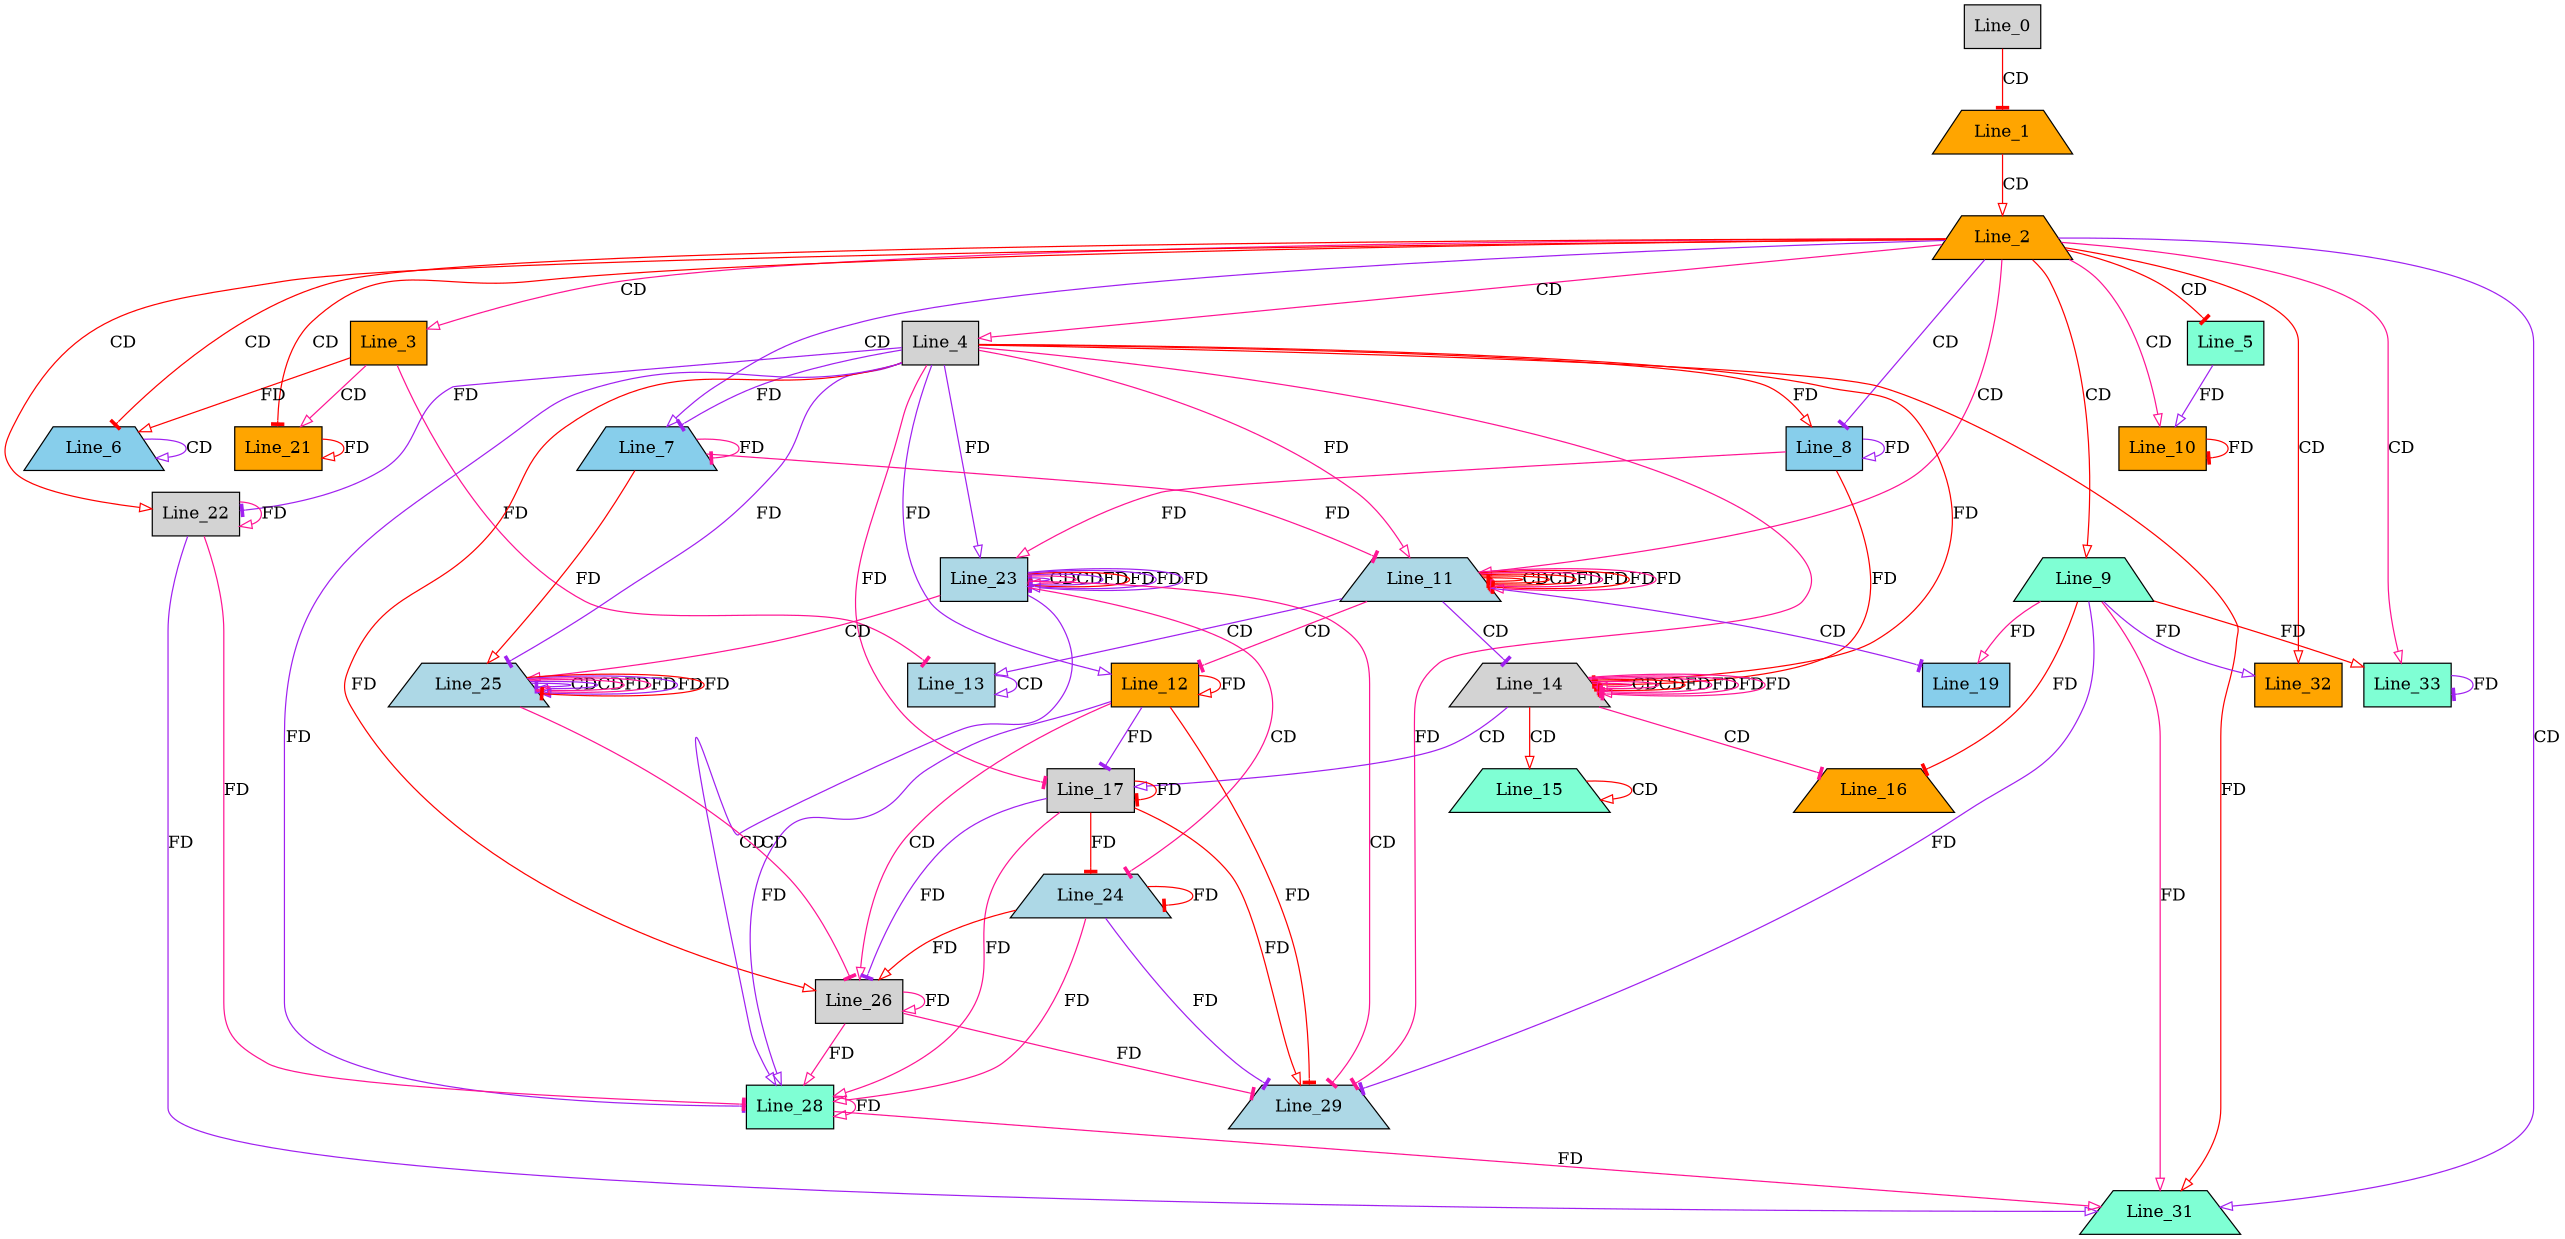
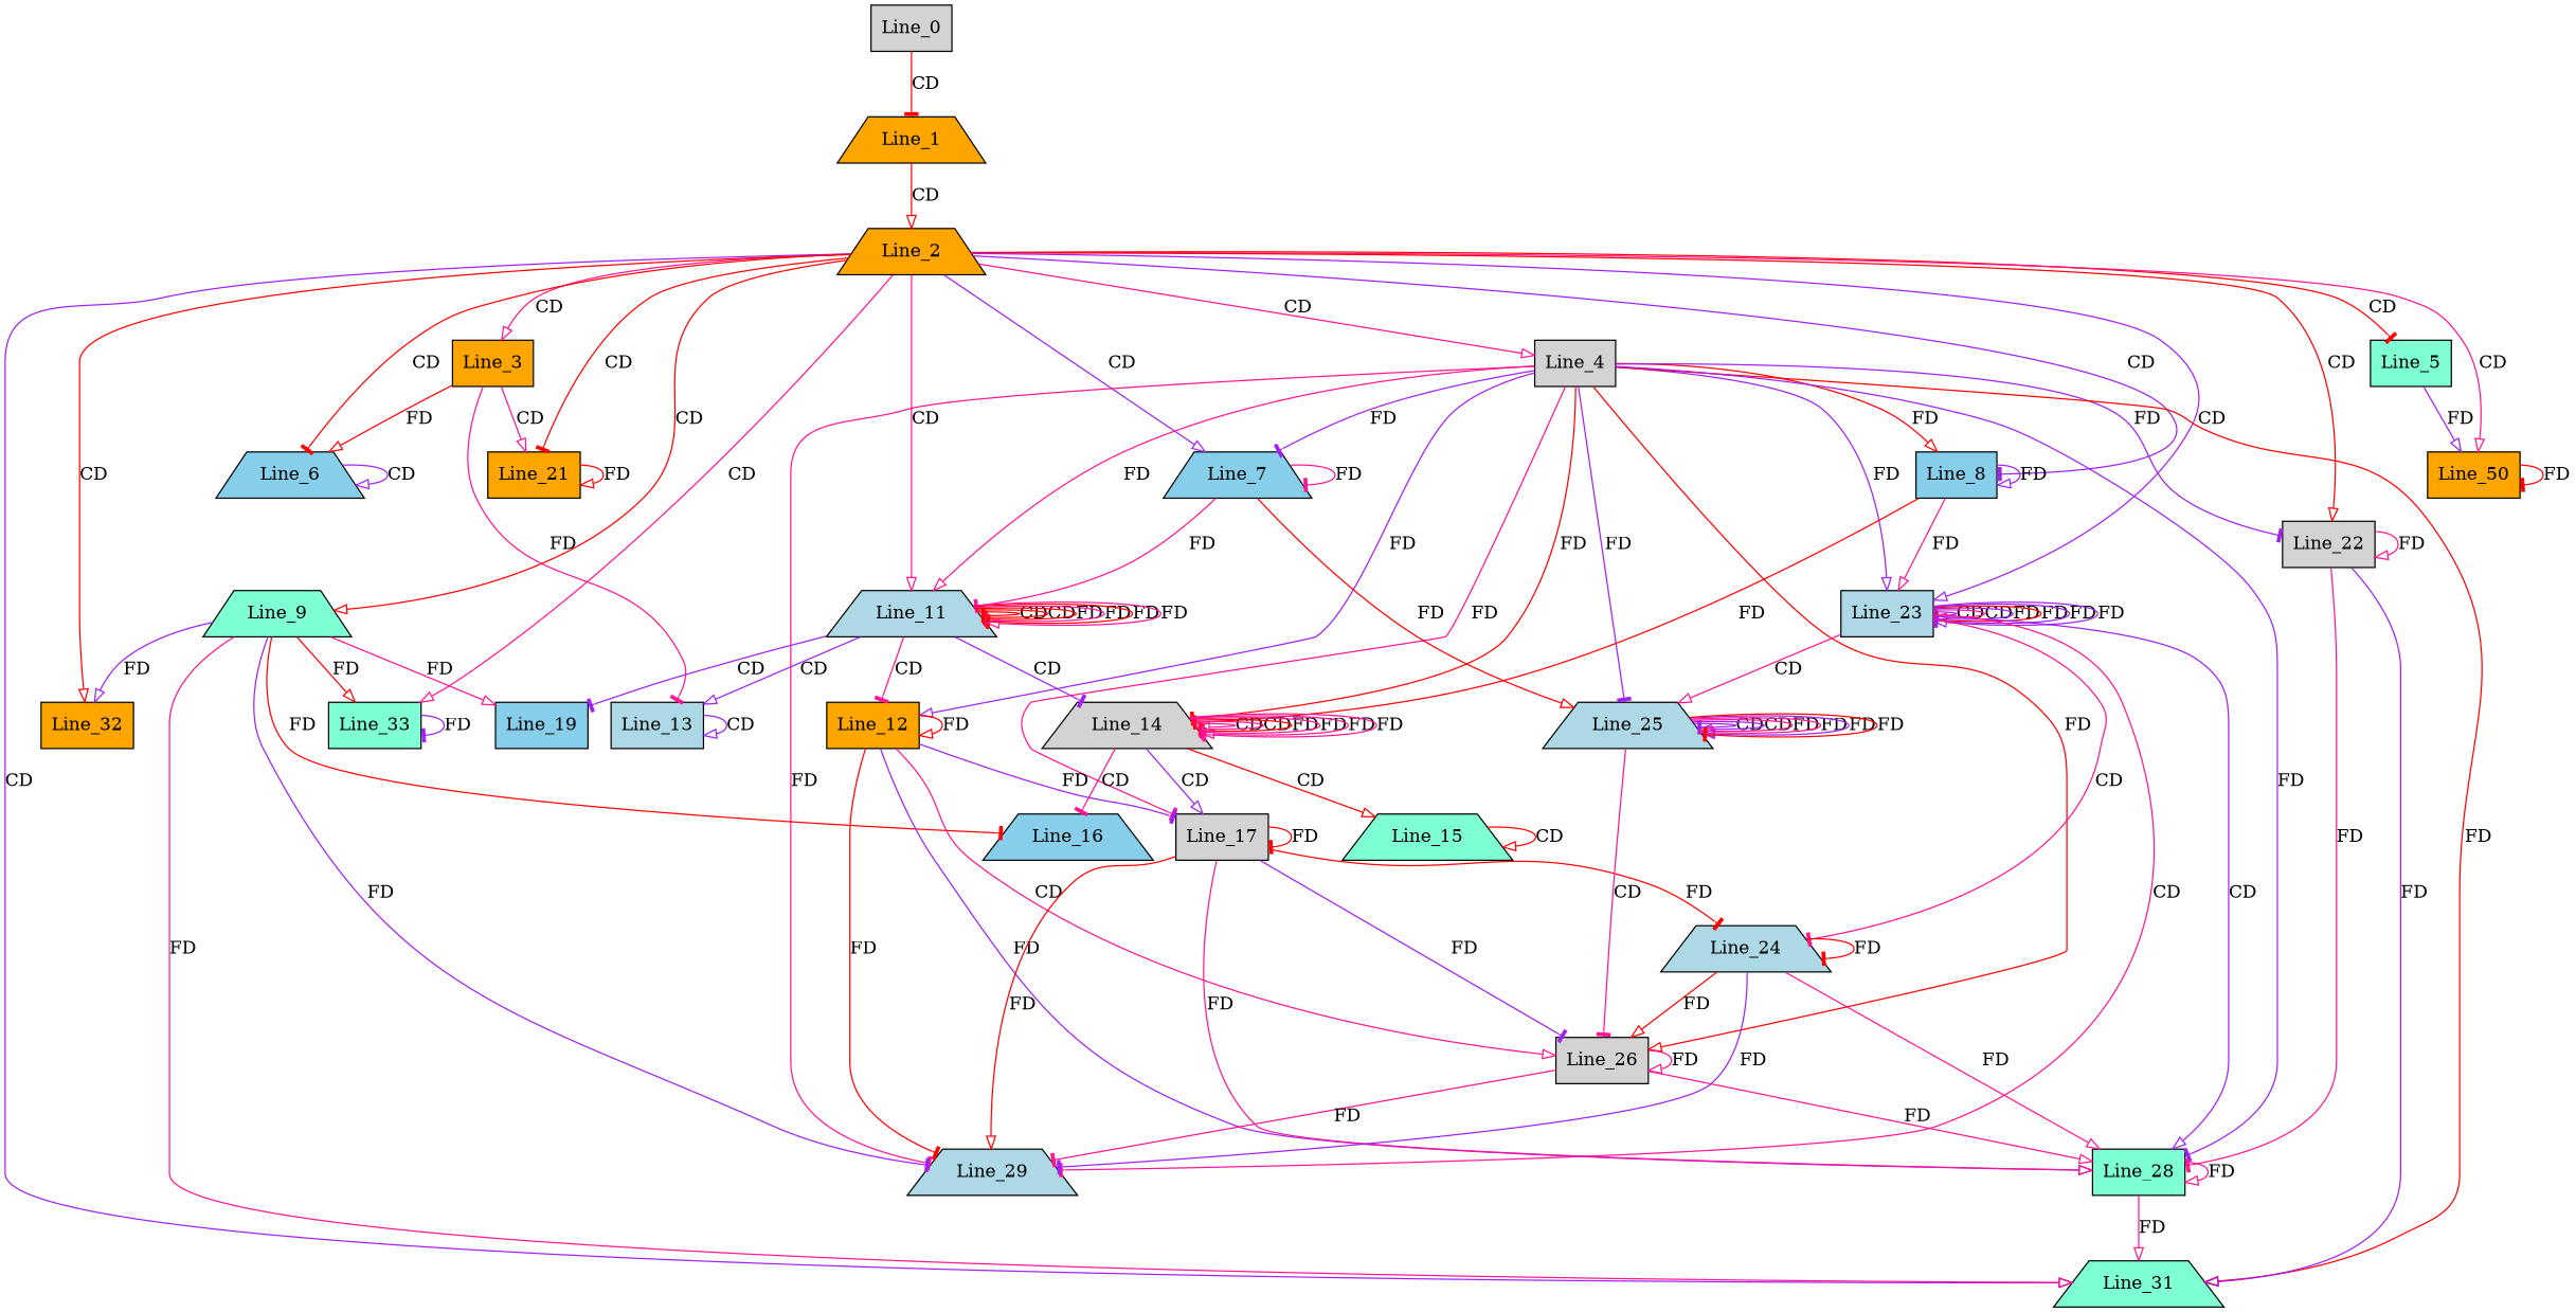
  digraph {
    node [fillcolor=orange shape=box style=filled]
    edge [arrowhead=onormal color=deeppink]
    Line_0 [fillcolor=lightgrey]
    Line_1 [shape=trapezium]
    Line_2 [shape=trapezium]
    Line_3
    Line_4 [fillcolor=lightgrey]
    Line_5 [fillcolor=aquamarine]
    Line_6 [fillcolor=skyblue shape=trapezium]
    Line_7 [fillcolor=skyblue shape=trapezium]
    Line_8 [fillcolor=skyblue]
    Line_9 [fillcolor=aquamarine shape=trapezium]
-   Line_10
+   Line_10 [label=Line_50]
    Line_11 [fillcolor=lightblue shape=trapezium]
    Line_21
    Line_22 [fillcolor=lightgrey]
    Line_23 [fillcolor=lightblue]
    Line_31 [fillcolor=aquamarine shape=trapezium]
    Line_32
    Line_33 [fillcolor=aquamarine]
    Line_13 [fillcolor=lightblue]
    Line_12
    Line_14 [fillcolor=lightgrey shape=trapezium]
    Line_17 [fillcolor=lightgrey]
    Line_25 [fillcolor=lightblue shape=trapezium]
    Line_26 [fillcolor=lightgrey]
    Line_28 [fillcolor=aquamarine]
    Line_29 [fillcolor=lightblue shape=trapezium]
-   Line_16 [shape=trapezium]
+   Line_16 [fillcolor=skyblue shape=trapezium]
    Line_19 [fillcolor=skyblue]
    Line_24 [fillcolor=lightblue shape=trapezium]
    Line_15 [fillcolor=aquamarine shape=trapezium]
    Line_0 -> Line_1 [arrowhead=tee color=red label=CD]
    Line_1 -> Line_2 [color=red label=CD]
    Line_2 -> Line_3 [label=CD]
    Line_2 -> Line_4 [label=CD]
    Line_2 -> Line_5 [arrowhead=tee color=red label=CD]
    Line_2 -> Line_6 [arrowhead=tee color=red label=CD]
    Line_2 -> Line_7 [color=purple label=CD]
    Line_2 -> Line_8 [arrowhead=tee color=purple label=CD]
    Line_2 -> Line_9 [color=red label=CD]
    Line_2 -> Line_10 [label=CD]
    Line_2 -> Line_11 [label=CD]
    Line_2 -> Line_21 [arrowhead=tee color=red label=CD]
    Line_2 -> Line_22 [color=red label=CD]
+   Line_2 -> Line_23 [color=purple label=CD]
    Line_2 -> Line_31 [color=purple label=CD]
    Line_2 -> Line_32 [color=red label=CD]
    Line_2 -> Line_33 [label=CD]
    Line_3 -> Line_6 [color=red label=FD]
    Line_3 -> Line_21 [label=CD]
    Line_3 -> Line_13 [arrowhead=tee label=FD]
    Line_4 -> Line_7 [arrowhead=tee color=purple label=FD]
    Line_4 -> Line_8 [color=red label=FD]
    Line_4 -> Line_11 [label=FD]
    Line_4 -> Line_22 [arrowhead=tee color=purple label=FD]
    Line_4 -> Line_23 [color=purple label=FD]
    Line_4 -> Line_31 [color=red label=FD]
    Line_4 -> Line_12 [color=purple label=FD]
    Line_4 -> Line_14 [arrowhead=tee color=red label=FD]
    Line_4 -> Line_17 [arrowhead=tee label=FD]
    Line_4 -> Line_25 [arrowhead=tee color=purple label=FD]
    Line_4 -> Line_26 [color=red label=FD]
    Line_4 -> Line_28 [arrowhead=tee color=purple label=FD]
    Line_4 -> Line_29 [arrowhead=tee label=FD]
    Line_5 -> Line_10 [color=purple label=FD]
    Line_6 -> Line_6 [color=purple label=CD]
    Line_7 -> Line_7 [arrowhead=tee label=FD]
    Line_7 -> Line_11 [arrowhead=tee label=FD]
    Line_7 -> Line_25 [color=red label=FD]
    Line_8 -> Line_8 [color=purple label=FD]
    Line_8 -> Line_23 [label=FD]
    Line_8 -> Line_14 [arrowhead=tee color=red label=FD]
    Line_9 -> Line_31 [label=FD]
    Line_9 -> Line_32 [color=purple label=FD]
    Line_9 -> Line_33 [color=red label=FD]
    Line_9 -> Line_29 [arrowhead=tee color=purple label=FD]
    Line_9 -> Line_16 [arrowhead=tee color=red label=FD]
    Line_9 -> Line_19 [label=FD]
    Line_10 -> Line_10 [arrowhead=tee color=red label=FD]
    Line_11 -> Line_11 [arrowhead=tee color=red label=CD]
    Line_11 -> Line_11 [arrowhead=tee color=red label=CD]
    Line_11 -> Line_11 [arrowhead=tee color=red label=FD]
    Line_11 -> Line_11 [arrowhead=tee label=FD]
    Line_11 -> Line_11 [arrowhead=tee color=red label=FD]
    Line_11 -> Line_11 [label=FD]
    Line_11 -> Line_13 [color=purple label=CD]
    Line_11 -> Line_12 [arrowhead=tee label=CD]
    Line_11 -> Line_14 [arrowhead=tee color=purple label=CD]
    Line_11 -> Line_19 [arrowhead=tee color=purple label=CD]
    Line_21 -> Line_21 [color=red label=FD]
    Line_22 -> Line_22 [label=FD]
    Line_22 -> Line_31 [color=purple label=FD]
    Line_22 -> Line_28 [arrowhead=tee label=FD]
    Line_23 -> Line_23 [arrowhead=tee color=purple label=CD]
    Line_23 -> Line_23 [label=CD]
    Line_23 -> Line_23 [arrowhead=tee color=purple label=FD]
    Line_23 -> Line_23 [arrowhead=tee color=red label=FD]
    Line_23 -> Line_23 [arrowhead=tee color=purple label=FD]
    Line_23 -> Line_23 [color=purple label=FD]
    Line_23 -> Line_25 [label=CD]
    Line_23 -> Line_28 [color=purple label=CD]
    Line_23 -> Line_29 [arrowhead=tee label=CD]
    Line_23 -> Line_24 [arrowhead=tee label=CD]
    Line_33 -> Line_33 [arrowhead=tee color=purple label=FD]
    Line_13 -> Line_13 [color=purple label=CD]
    Line_12 -> Line_12 [color=red label=FD]
    Line_12 -> Line_17 [arrowhead=tee color=purple label=FD]
    Line_12 -> Line_26 [label=CD]
    Line_12 -> Line_28 [color=purple label=FD]
    Line_12 -> Line_29 [arrowhead=tee color=red label=FD]
    Line_14 -> Line_14 [label=CD]
    Line_14 -> Line_14 [arrowhead=tee label=CD]
    Line_14 -> Line_14 [arrowhead=tee color=red label=FD]
    Line_14 -> Line_14 [arrowhead=tee label=FD]
    Line_14 -> Line_14 [label=FD]
    Line_14 -> Line_14 [arrowhead=tee label=FD]
    Line_14 -> Line_17 [color=purple label=CD]
    Line_14 -> Line_16 [arrowhead=tee label=CD]
    Line_14 -> Line_15 [color=red label=CD]
    Line_17 -> Line_17 [arrowhead=tee color=red label=FD]
    Line_17 -> Line_26 [arrowhead=tee color=purple label=FD]
    Line_17 -> Line_28 [label=FD]
    Line_17 -> Line_29 [color=red label=FD]
    Line_17 -> Line_24 [arrowhead=tee color=red label=FD]
    Line_25 -> Line_25 [arrowhead=tee color=purple label=CD]
    Line_25 -> Line_25 [color=purple label=CD]
    Line_25 -> Line_25 [label=FD]
    Line_25 -> Line_25 [label=FD]
    Line_25 -> Line_25 [color=purple label=FD]
    Line_25 -> Line_25 [arrowhead=tee color=red label=FD]
    Line_25 -> Line_26 [arrowhead=tee label=CD]
    Line_26 -> Line_26 [label=FD]
    Line_26 -> Line_28 [label=FD]
    Line_26 -> Line_29 [arrowhead=tee label=FD]
    Line_28 -> Line_31 [label=FD]
    Line_28 -> Line_28 [label=FD]
    Line_24 -> Line_26 [color=red label=FD]
    Line_24 -> Line_28 [label=FD]
    Line_24 -> Line_29 [arrowhead=tee color=purple label=FD]
    Line_24 -> Line_24 [arrowhead=tee color=red label=FD]
    Line_15 -> Line_15 [color=red label=CD]
  }
